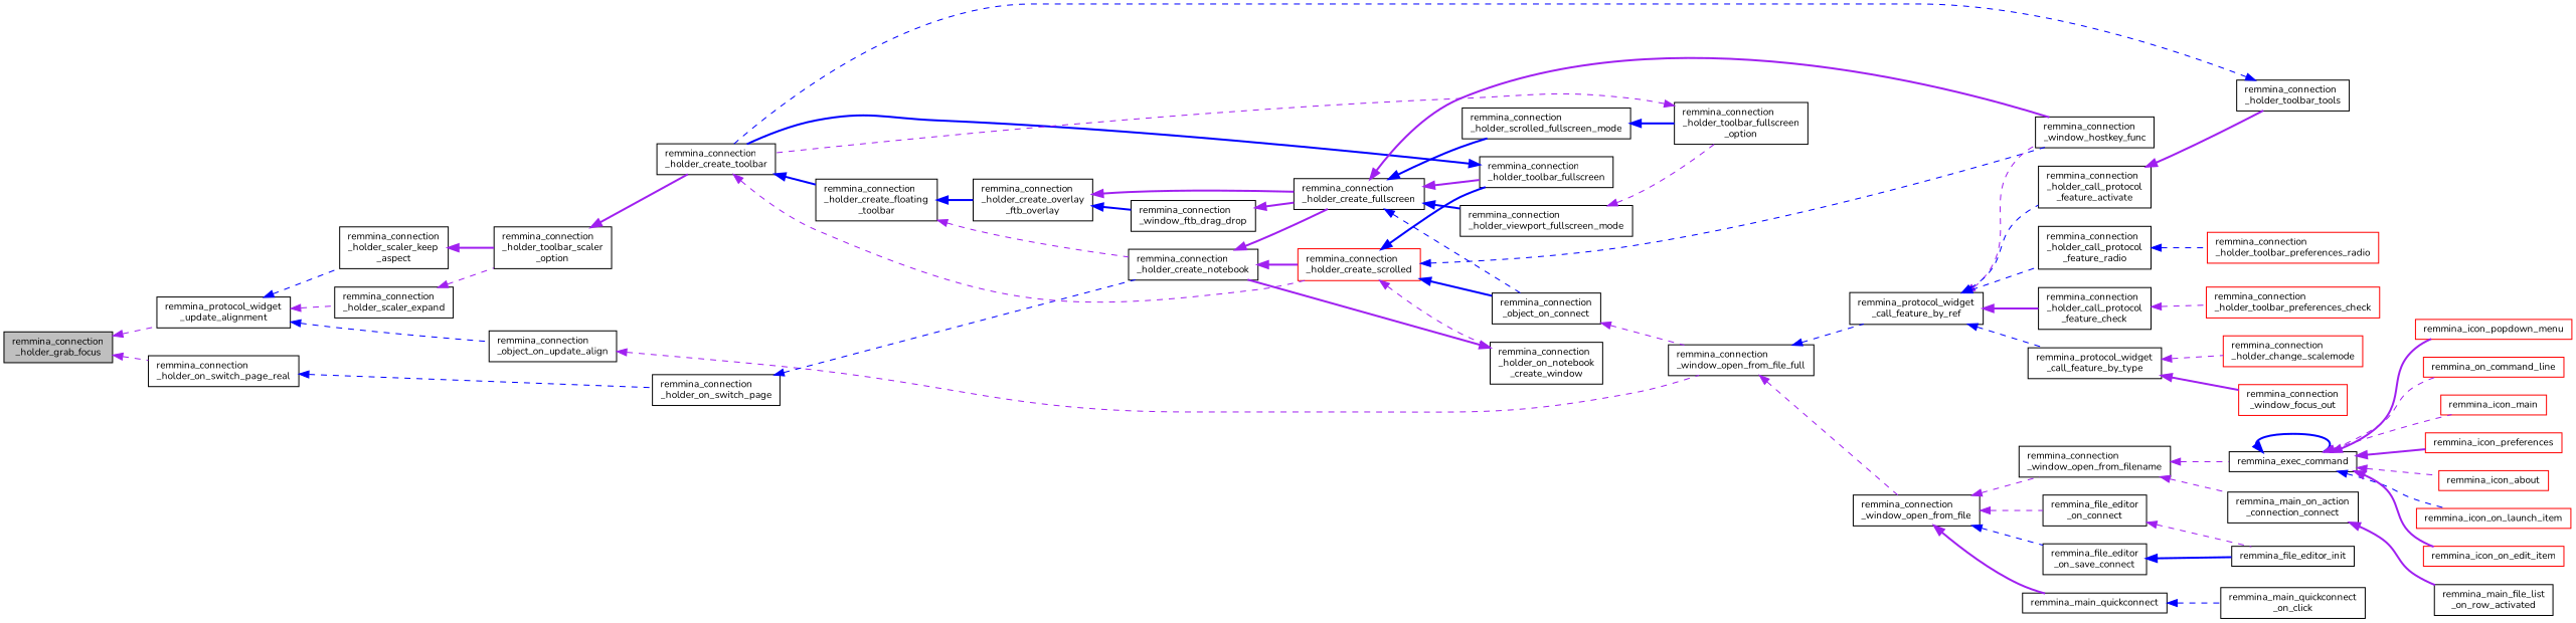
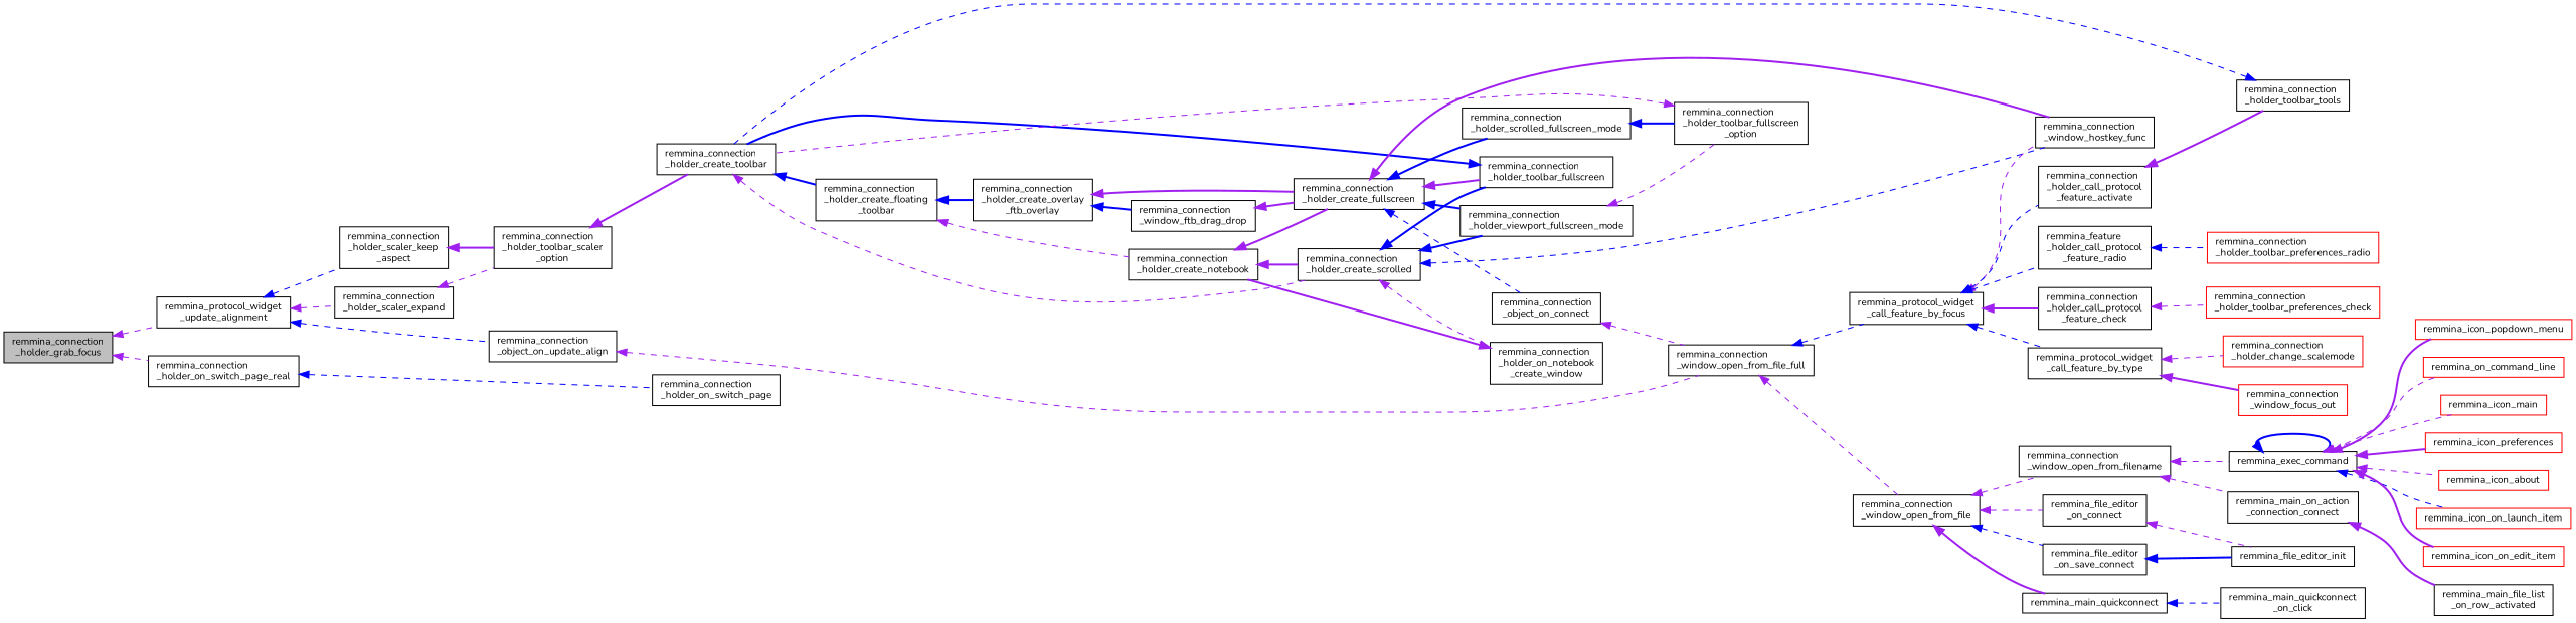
  digraph {
    fontname=Nunito
    rankdir=LR
    node [color=black fillcolor=white fontname=Nunito fontsize=10 shape=record style=filled]
    edge [color=purple dir=back fontname=Nunito fontsize=10 labelfontname=Helvetica labelfontsize=10 style=dashed]
    n1 [fillcolor=grey75 fontcolor=black height=0.2 label="remmina_connection\l_holder_grab_focus" width=0.4]
    n2 [height=0.2 label="remmina_protocol_widget\l_update_alignment" width=0.4]
    n3 [height=0.2 label="remmina_connection\l_holder_on_switch_page_real" width=0.4]
    n4 [height=0.2 label="remmina_connection\l_holder_scaler_expand" width=0.4]
    n5 [height=0.2 label="remmina_connection\l_holder_scaler_keep\l_aspect" width=0.4]
    n6 [height=0.2 label="remmina_connection\l_object_on_update_align" width=0.4]
    n7 [height=0.2 label="remmina_connection\l_holder_on_switch_page" width=0.4]
    n8 [height=0.2 label="remmina_connection\l_holder_toolbar_scaler\l_option" width=0.4]
    n9 [height=0.2 label="remmina_connection\l_window_open_from_file_full" width=0.4]
    n10 [height=0.2 label="remmina_connection\l_holder_create_toolbar" width=0.4]
    n11 [height=0.2 label="remmina_connection\l_holder_create_floating\l_toolbar" width=0.4]
-   n12 [color=red height=0.2 label="remmina_connection\l_holder_create_scrolled" width=0.4]
+   n12 [height=0.2 label="remmina_connection\l_holder_create_scrolled" width=0.4]
    n13 [height=0.2 label="remmina_connection\l_holder_create_overlay\l_ftb_overlay" width=0.4]
    n14 [height=0.2 label="remmina_connection\l_holder_create_notebook" width=0.4]
    n15 [height=0.2 label="remmina_connection\l_holder_toolbar_fullscreen" width=0.4]
    n16 [height=0.2 label="remmina_connection\l_window_hostkey_func" width=0.4]
    n17 [height=0.2 label="remmina_connection\l_object_on_connect" width=0.4]
    n18 [height=0.2 label="remmina_connection\l_holder_on_notebook\l_create_window" width=0.4]
    n19 [height=0.2 label="remmina_connection\l_holder_create_fullscreen" width=0.4]
    n20 [height=0.2 label="remmina_connection\l_window_ftb_drag_drop" width=0.4]
    n21 [height=0.2 label="remmina_connection\l_holder_viewport_fullscreen_mode" width=0.4]
    n22 [height=0.2 label="remmina_connection\l_holder_scrolled_fullscreen_mode" width=0.4]
    n23 [height=0.2 label="remmina_connection\l_holder_toolbar_fullscreen\l_option" width=0.4]
    n24 [height=0.2 label="remmina_connection\l_window_open_from_file" width=0.4]
-   n25 [height=0.2 label="remmina_protocol_widget\l_call_feature_by_ref" width=0.4]
+   n25 [height=0.2 label="remmina_protocol_widget\l_call_feature_by_focus" width=0.4]
    n26 [height=0.2 label="remmina_connection\l_window_open_from_filename" width=0.4]
    n27 [height=0.2 label="remmina_file_editor\l_on_connect" width=0.4]
    n28 [height=0.2 label="remmina_file_editor\l_on_save_connect" width=0.4]
    n29 [height=0.2 label=remmina_main_quickconnect width=0.4]
-   n30 [height=0.2 label="remmina_connection\l_holder_call_protocol\l_feature_radio" width=0.4]
+   n30 [height=0.2 label="remmina_feature\l_holder_call_protocol\l_feature_radio" width=0.4]
    n31 [height=0.2 label="remmina_connection\l_holder_call_protocol\l_feature_check" width=0.4]
    n32 [height=0.2 label="remmina_connection\l_holder_call_protocol\l_feature_activate" width=0.4]
    n33 [height=0.2 label="remmina_protocol_widget\l_call_feature_by_type" width=0.4]
    n34 [height=0.2 label=remmina_exec_command width=0.4]
    n35 [height=0.2 label="remmina_main_on_action\l_connection_connect" width=0.4]
    n36 [height=0.2 label=remmina_file_editor_init width=0.4]
    n37 [height=0.2 label="remmina_main_quickconnect\l_on_click" width=0.4]
    n38 [color=red height=0.2 label=remmina_on_command_line width=0.4]
    n39 [color=red height=0.2 label=remmina_icon_main width=0.4]
    n40 [color=red height=0.2 label=remmina_icon_preferences width=0.4]
    n41 [color=red height=0.2 label=remmina_icon_about width=0.4]
    n42 [color=red height=0.2 label=remmina_icon_on_launch_item width=0.4]
    n43 [color=red height=0.2 label=remmina_icon_on_edit_item width=0.4]
    n44 [color=red height=0.2 label=remmina_icon_popdown_menu width=0.4]
    n45 [height=0.2 label="remmina_main_file_list\l_on_row_activated" width=0.4]
    n46 [color=red height=0.2 label="remmina_connection\l_holder_toolbar_preferences_radio" width=0.4]
    n47 [color=red height=0.2 label="remmina_connection\l_holder_toolbar_preferences_check" width=0.4]
    n48 [height=0.2 label="remmina_connection\l_holder_toolbar_tools" width=0.4]
    n49 [color=red height=0.2 label="remmina_connection\l_holder_change_scalemode" width=0.4]
    n50 [color=red height=0.2 label="remmina_connection\l_window_focus_out" width=0.4]
    n1 -> n2
    n1 -> n3
    n2 -> n4
    n2 -> n5 [color=blue]
    n2 -> n6 [color=blue]
    n3 -> n7 [color=blue]
    n4 -> n8
    n5 -> n8 [style=bold]
    n6 -> n9
-   n7 -> n14 [color=blue]
    n8 -> n10 [style=bold]
    n9 -> n24
    n9 -> n25 [color=blue]
    n10 -> n11 [color=blue style=bold]
    n10 -> n12
    n11 -> n13 [color=blue style=bold]
    n11 -> n14
    n12 -> n15 [color=blue style=bold]
    n12 -> n16 [color=blue]
-   n12 -> n17 [color=blue style=bold]
+   n12 -> n21 [color=blue style=bold]
    n12 -> n18
    n13 -> n19 [style=bold]
    n13 -> n20 [color=blue style=bold]
    n14 -> n12 [style=bold]
    n14 -> n19 [style=bold]
    n15 -> n10 [color=blue style=bold]
    n17 -> n9
    n18 -> n14 [style=bold]
    n19 -> n15 [style=bold]
    n19 -> n16 [style=bold]
    n19 -> n17 [color=blue]
    n19 -> n21 [color=blue style=bold]
    n19 -> n22 [color=blue style=bold]
    n20 -> n19 [style=bold]
    n21 -> n23
    n22 -> n23 [color=blue style=bold]
    n23 -> n10
    n24 -> n26
    n24 -> n27
    n24 -> n28 [color=blue]
    n24 -> n29 [style=bold]
    n25 -> n16
    n25 -> n30 [color=blue]
    n25 -> n31 [style=bold]
    n25 -> n32 [color=blue]
    n25 -> n33 [color=blue]
    n26 -> n34
    n26 -> n35
    n27 -> n36
    n28 -> n36 [color=blue style=bold]
    n29 -> n37 [color=blue]
    n30 -> n46 [color=blue]
    n31 -> n47
    n32 -> n48 [style=bold]
    n33 -> n49
    n33 -> n50 [style=bold]
    n34 -> n34 [color=blue style=bold]
    n34 -> n38
    n34 -> n39
    n34 -> n40 [style=bold]
    n34 -> n41
    n34 -> n42 [color=blue]
    n34 -> n43 [style=bold]
    n34 -> n44 [style=bold]
    n35 -> n45 [style=bold]
    n48 -> n10 [color=blue]
  }
